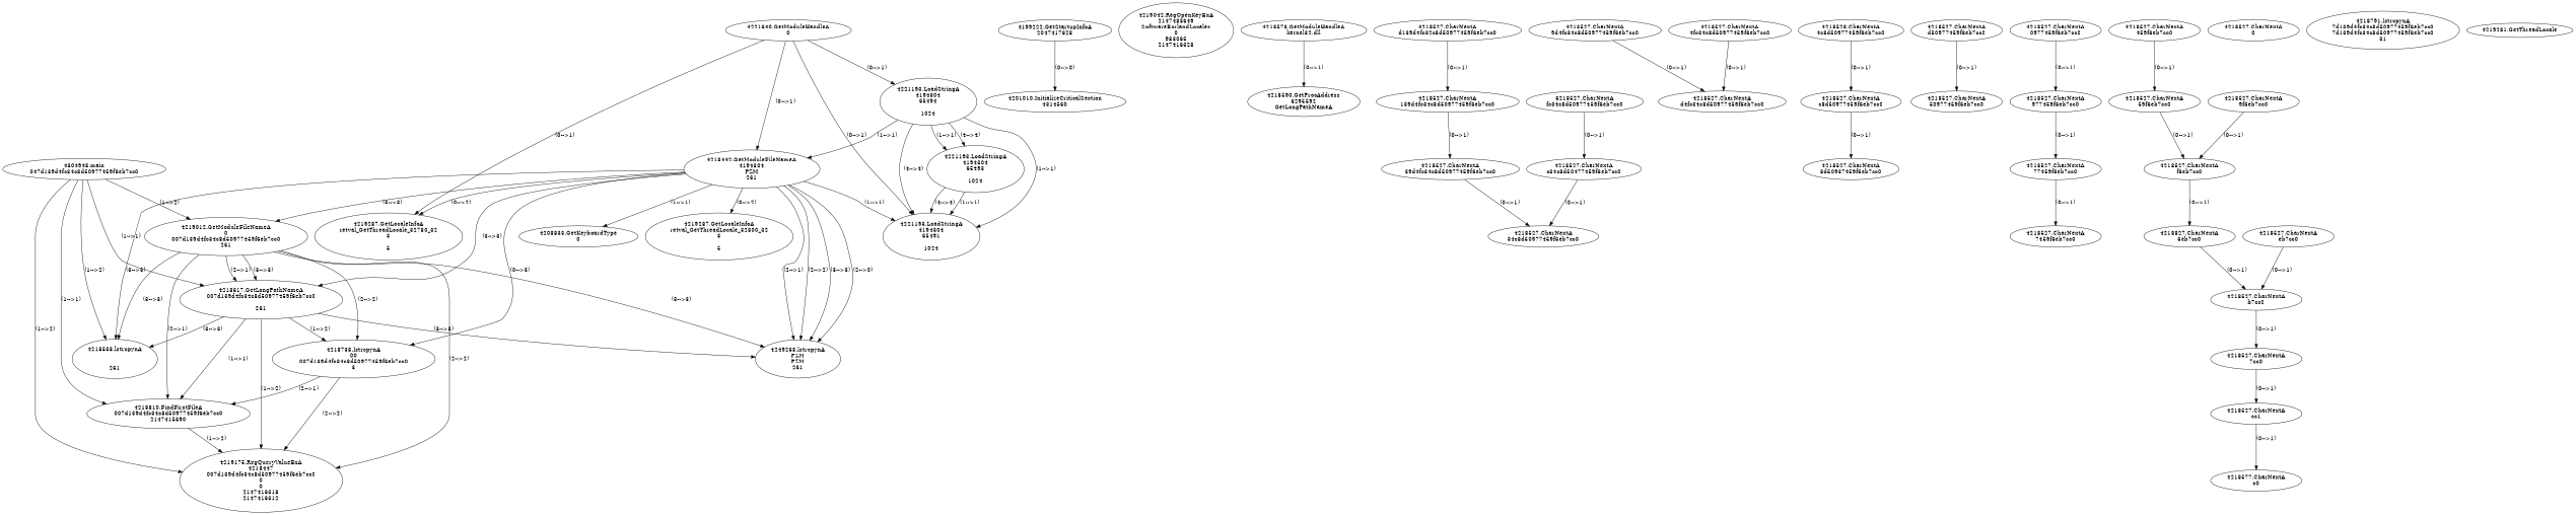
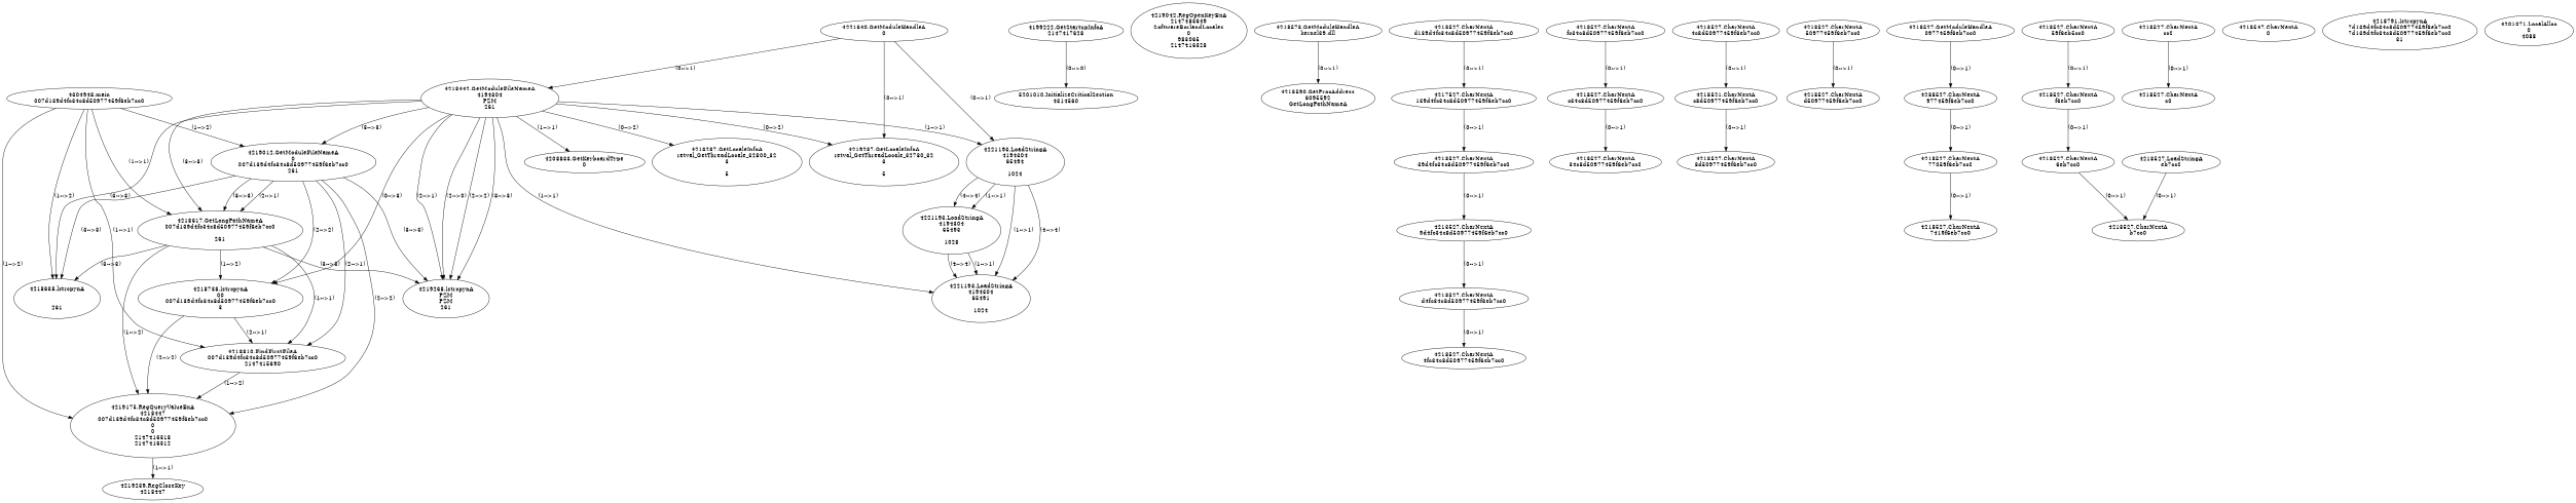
  digraph {
-   n1 [label="4304948.main\n047d139d4fc34c8d50977459f6eb7cc0"]
+   n1 [label="4304948.main\n007d139d4fc34c8d50977459f6eb7cc0"]
    n2 [label="4219012.GetModuleFileNameA\n0\n007d139d4fc34c8d50977459f6eb7cc0\n261"]
    n3 [label="4218617.GetLongPathNameA\n007d139d4fc34c8d50977459f6eb7cc0\n\n261"]
    n4 [label="4218810.FindFirstFileA\n007d139d4fc34c8d50977459f6eb7cc0\n2147415690"]
    n5 [label="4219175.RegQueryValueExA\n4218447\n007d139d4fc34c8d50977459f6eb7cc0\n0\n0\n2147416318\n2147416312"]
-   n6 [label="4218538.lstrcpynA\n\n\n261"]
+   n6 [label="4218638.lstrcpynA\n\n\n261"]
    n7 [label="4218738.lstrcpynA\n00\n007d139d4fc34c8d50977459f6eb7cc0\n3"]
-   n8 [label="4249268.lstrcpynA\nPZM\nPZM\n261"]
+   n8 [label="4219268.lstrcpynA\nPZM\nPZM\n261"]
+   n9 [label="4219239.RegCloseKey\n4218447"]
    n10 [label="4221640.GetModuleHandleA\n0"]
    n11 [label="4218442.GetModuleFileNameA\n4194304\nPZM\n261"]
    n12 [label="4221193.LoadStringA\n4194304\n65494\n\n1024"]
    n13 [label="4221193.LoadStringA\n4194304\n65491\n\n1024"]
    n14 [label="4219287.GetLocaleInfoA\nretval_GetThreadLocale_32780_32\n3\n\n5"]
    n15 [label="4208833.GetKeyboardType\n0"]
-   n16 [label="4219287.GetLocaleInfoA\nretval_GetThreadLocale_32800_32\n3\n\n5"]
-   n17 [label="4221193.LoadStringA\n4194304\n65493\n\n1024"]
-   n18 [label="4199222.GetStartupInfoA\n2047417628"]
-   n19 [label="4201010.InitializeCriticalSection\n4314560"]
+   n16 [label="4216287.GetLocaleInfoA\nretval_GetThreadLocale_32800_32\n3\n\n5"]
+   n17 [label="4221193.LoadStringA\n4194304\n65493\n\n1028"]
+   n18 [label="4199222.GetStartupInfoA\n2147417628"]
+   n19 [label="5201010.InitializeCriticalSection\n4314560"]
    n20 [label="4219042.RegOpenKeyExA\n2147483649\nSoftware\Borland\Locales\n0\n983065\n2147416328"]
-   n21 [label="4218573.GetModuleHandleA\nkernel32.dll"]
-   n22 [label="4218590.GetProcAddress\n6295592\nGetLongPathNameA"]
-   n23 [label="4218527.CharNextA\nd139d4fc32c8d50977459f6eb7cc0"]
-   n24 [label="4218527.CharNextA\n139d4fc34c8d50977459f6eb7cc0"]
+   n21 [label="4218573.GetModuleHandleA\nkernel39.dll"]
+   n22 [label="4218590.GetProcAddress\n6095592\nGetLongPathNameA"]
+   n23 [label="4218527.CharNextA\nd139d4fc34c8d50977459f6eb7cc0"]
+   n24 [label="4217527.CharNextA\n139d4fc34c8d50977459f6eb7cc0"]
    n25 [label="4218527.CharNextA\n39d4fc34c8d50977459f6eb7cc0"]
    n26 [label="4213527.CharNextA\n9d4fc34c8d50977459f6eb7cc0"]
    n27 [label="4218527.CharNextA\nd4fc34c8d50977459f6eb7cc0"]
    n28 [label="4218527.CharNextA\n4fc34c8d50977459f6eb7cc0"]
-   n29 [label="6218527.CharNextA\nfc34c8d50977459f6eb7cc0"]
-   n30 [label="4218527.CharNextA\nc34c8d50477459f6eb7cc0"]
+   n29 [label="4218527.CharNextA\nfc34c8d50977459f6eb7cc0"]
+   n30 [label="4218527.CharNextA\nc34c8d50977459f6eb7cc0"]
    n31 [label="4218527.CharNextA\n34c8d50977459f6eb7cc0"]
-   n32 [label="4218528.CharNextA\n4c8d50977459f6eb7cc0"]
-   n33 [label="4218527.CharNextA\nc8d50977459f6eb7cc0"]
-   n34 [label="4218527.CharNextA\n8d50937459f6eb7cc0"]
+   n32 [label="4218527.CharNextA\n4c8d50977459f6eb7cc0"]
+   n33 [label="4218521.CharNextA\nc8d50977459f6eb7cc0"]
+   n34 [label="4218527.CharNextA\n8d50977459f6eb7cc0"]
    n35 [label="4218527.CharNextA\nd50977459f6eb7cc0"]
    n36 [label="4218527.CharNextA\n50977459f6eb7cc0"]
-   n37 [label="4218527.CharNextA\n0977459f6eb7cc0"]
-   n38 [label="4218527.CharNextA\n977459f6eb7cc0"]
-   n39 [label="4218527.CharNextA\n77459f6eb7cc0"]
-   n40 [label="4218527.CharNextA\n7459f6eb7cc0"]
-   n41 [label="4218527.CharNextA\n459f6eb7cc0"]
-   n42 [label="4218527.CharNextA\n59f6eb7cc0"]
+   n37 [label="4218527.GetModuleHandleA\n0977459f6eb7cc0"]
+   n38 [label="4288527.CharNextA\n977459f6eb7cc0"]
+   n39 [label="4218527.CharNextA\n77059f6eb7cc0"]
+   n40 [label="4218527.CharNextA\n7419f6eb7cc0"]
+   n42 [label="4218527.CharNextA\n59f6eb5cc0"]
    n43 [label="4218527.CharNextA\nf6eb7cc0"]
-   n44 [label="4218527.CharNextA\n9f6eb7cc0"]
-   n45 [label="4218827.CharNextA\n6eb7cc0"]
+   n45 [label="4218527.CharNextA\n6eb7cc0"]
    n46 [label="4218527.CharNextA\nb7cc0"]
-   n47 [label="4218527.CharNextA\neb7cc0"]
-   n48 [label="4218527.CharNextA\n7cc0"]
-   n49 [label="4218527.CharNextA\ncc1"]
-   n50 [label="4218577.CharNextA\nc0"]
-   n51 [label="4218527.CharNextA\n0"]
+   n47 [label="4218527.LoadStringA\neb7cc0"]
+   n49 [label="4218527.CharNextA\ncc0"]
+   n50 [label="4218527.CharNextA\nc0"]
+   n51 [label="4218547.CharNextA\n0"]
    n52 [label="4218791.lstrcpynA\n7d139d4fc34c8d50977459f6eb7cc0\n7d139d4fc34c8d50977459f6eb7cc0\n31"]
-   n53 [label="4219281.GetThreadLocale\n"]
+   n54 [label="4201071.LocalAlloc\n0\n4088"]
    n1 -> n2 [label="(1-->2)"]
    n1 -> n3 [label="(1-->1)"]
    n1 -> n4 [label="(1-->1)"]
    n1 -> n5 [label="(1-->2)"]
    n1 -> n6 [label="(1-->2)"]
    n2 -> n3 [label="(2-->1)"]
    n2 -> n3 [label="(3-->3)"]
    n2 -> n4 [label="(2-->1)"]
    n2 -> n5 [label="(2-->2)"]
    n2 -> n6 [label="(3-->3)"]
    n2 -> n7 [label="(2-->2)"]
    n2 -> n8 [label="(3-->3)"]
    n3 -> n4 [label="(1-->1)"]
    n3 -> n5 [label="(1-->2)"]
    n3 -> n6 [label="(3-->3)"]
    n3 -> n7 [label="(1-->2)"]
    n3 -> n8 [label="(3-->3)"]
    n4 -> n5 [label="(1-->2)"]
+   n5 -> n9 [label="(1-->1)"]
    n7 -> n4 [label="(2-->1)"]
    n7 -> n5 [label="(2-->2)"]
    n10 -> n11 [label="(0-->1)"]
    n10 -> n12 [label="(0-->1)"]
-   n10 -> n13 [label="(0-->1)"]
    n10 -> n14 [label="(0-->1)"]
    n11 -> n2 [label="(3-->3)"]
    n11 -> n3 [label="(3-->3)"]
    n11 -> n6 [label="(3-->3)"]
    n11 -> n7 [label="(0-->3)"]
    n11 -> n8 [label="(2-->1)"]
    n11 -> n8 [label="(2-->2)"]
    n11 -> n8 [label="(3-->3)"]
    n11 -> n8 [label="(2-->0)"]
-   n12 -> n11 [label="(1-->1)"]
+   n11 -> n12 [label="(1-->1)"]
    n11 -> n13 [label="(1-->1)"]
    n11 -> n14 [label="(0-->2)"]
    n11 -> n15 [label="(1-->1)"]
    n11 -> n16 [label="(0-->2)"]
    n12 -> n13 [label="(1-->1)"]
    n12 -> n13 [label="(4-->4)"]
    n12 -> n17 [label="(1-->1)"]
    n12 -> n17 [label="(4-->4)"]
    n17 -> n13 [label="(1-->1)"]
    n17 -> n13 [label="(4-->4)"]
    n18 -> n19 [label="(0-->0)"]
    n21 -> n22 [label="(0-->1)"]
    n23 -> n24 [label="(0-->1)"]
    n24 -> n25 [label="(0-->1)"]
-   n25 -> n31 [label="(0-->1)"]
+   n25 -> n26 [label="(0-->1)"]
    n26 -> n27 [label="(0-->1)"]
-   n28 -> n27 [label="(0-->1)"]
+   n27 -> n28 [label="(0-->1)"]
    n29 -> n30 [label="(0-->1)"]
    n30 -> n31 [label="(0-->1)"]
    n32 -> n33 [label="(0-->1)"]
    n33 -> n34 [label="(0-->1)"]
-   n35 -> n36 [label="(0-->1)"]
+   n36 -> n35 [label="(0-->1)"]
    n37 -> n38 [label="(0-->1)"]
    n38 -> n39 [label="(0-->1)"]
    n39 -> n40 [label="(0-->1)"]
-   n41 -> n42 [label="(0-->1)"]
    n42 -> n43 [label="(0-->1)"]
    n43 -> n45 [label="(0-->1)"]
-   n44 -> n43 [label="(0-->1)"]
    n45 -> n46 [label="(0-->1)"]
-   n46 -> n48 [label="(0-->1)"]
    n47 -> n46 [label="(0-->1)"]
-   n48 -> n49 [label="(0-->1)"]
    n49 -> n50 [label="(0-->1)"]
  }
